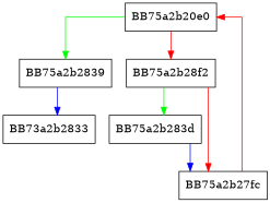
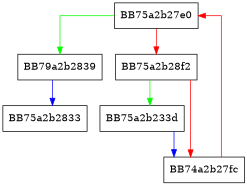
  digraph {
    splines=ortho
    node [shape=box]
    edge [color=red]
-   BB75a2b27e0 [label=BB75a2b20e0]
-   BB75a2b2839
+   BB75a2b27e0
+   BB75a2b2839 [label=BB79a2b2839]
    n3 [label=BB75a2b28f2]
-   BB75a2b2833 [label=BB73a2b2833]
-   BB75a2b283d
-   BB75a2b27fc
+   BB75a2b2833
+   BB75a2b283d [label=BB75a2b233d]
+   BB75a2b27fc [label=BB74a2b27fc]
    BB75a2b27e0 -> BB75a2b2839 [color=green]
    BB75a2b27e0 -> n3
    BB75a2b2839 -> BB75a2b2833 [color=blue]
    n3 -> BB75a2b283d [color=green]
    n3 -> BB75a2b27fc
    BB75a2b283d -> BB75a2b27fc [color=blue]
    BB75a2b27fc -> BB75a2b27e0
  }
